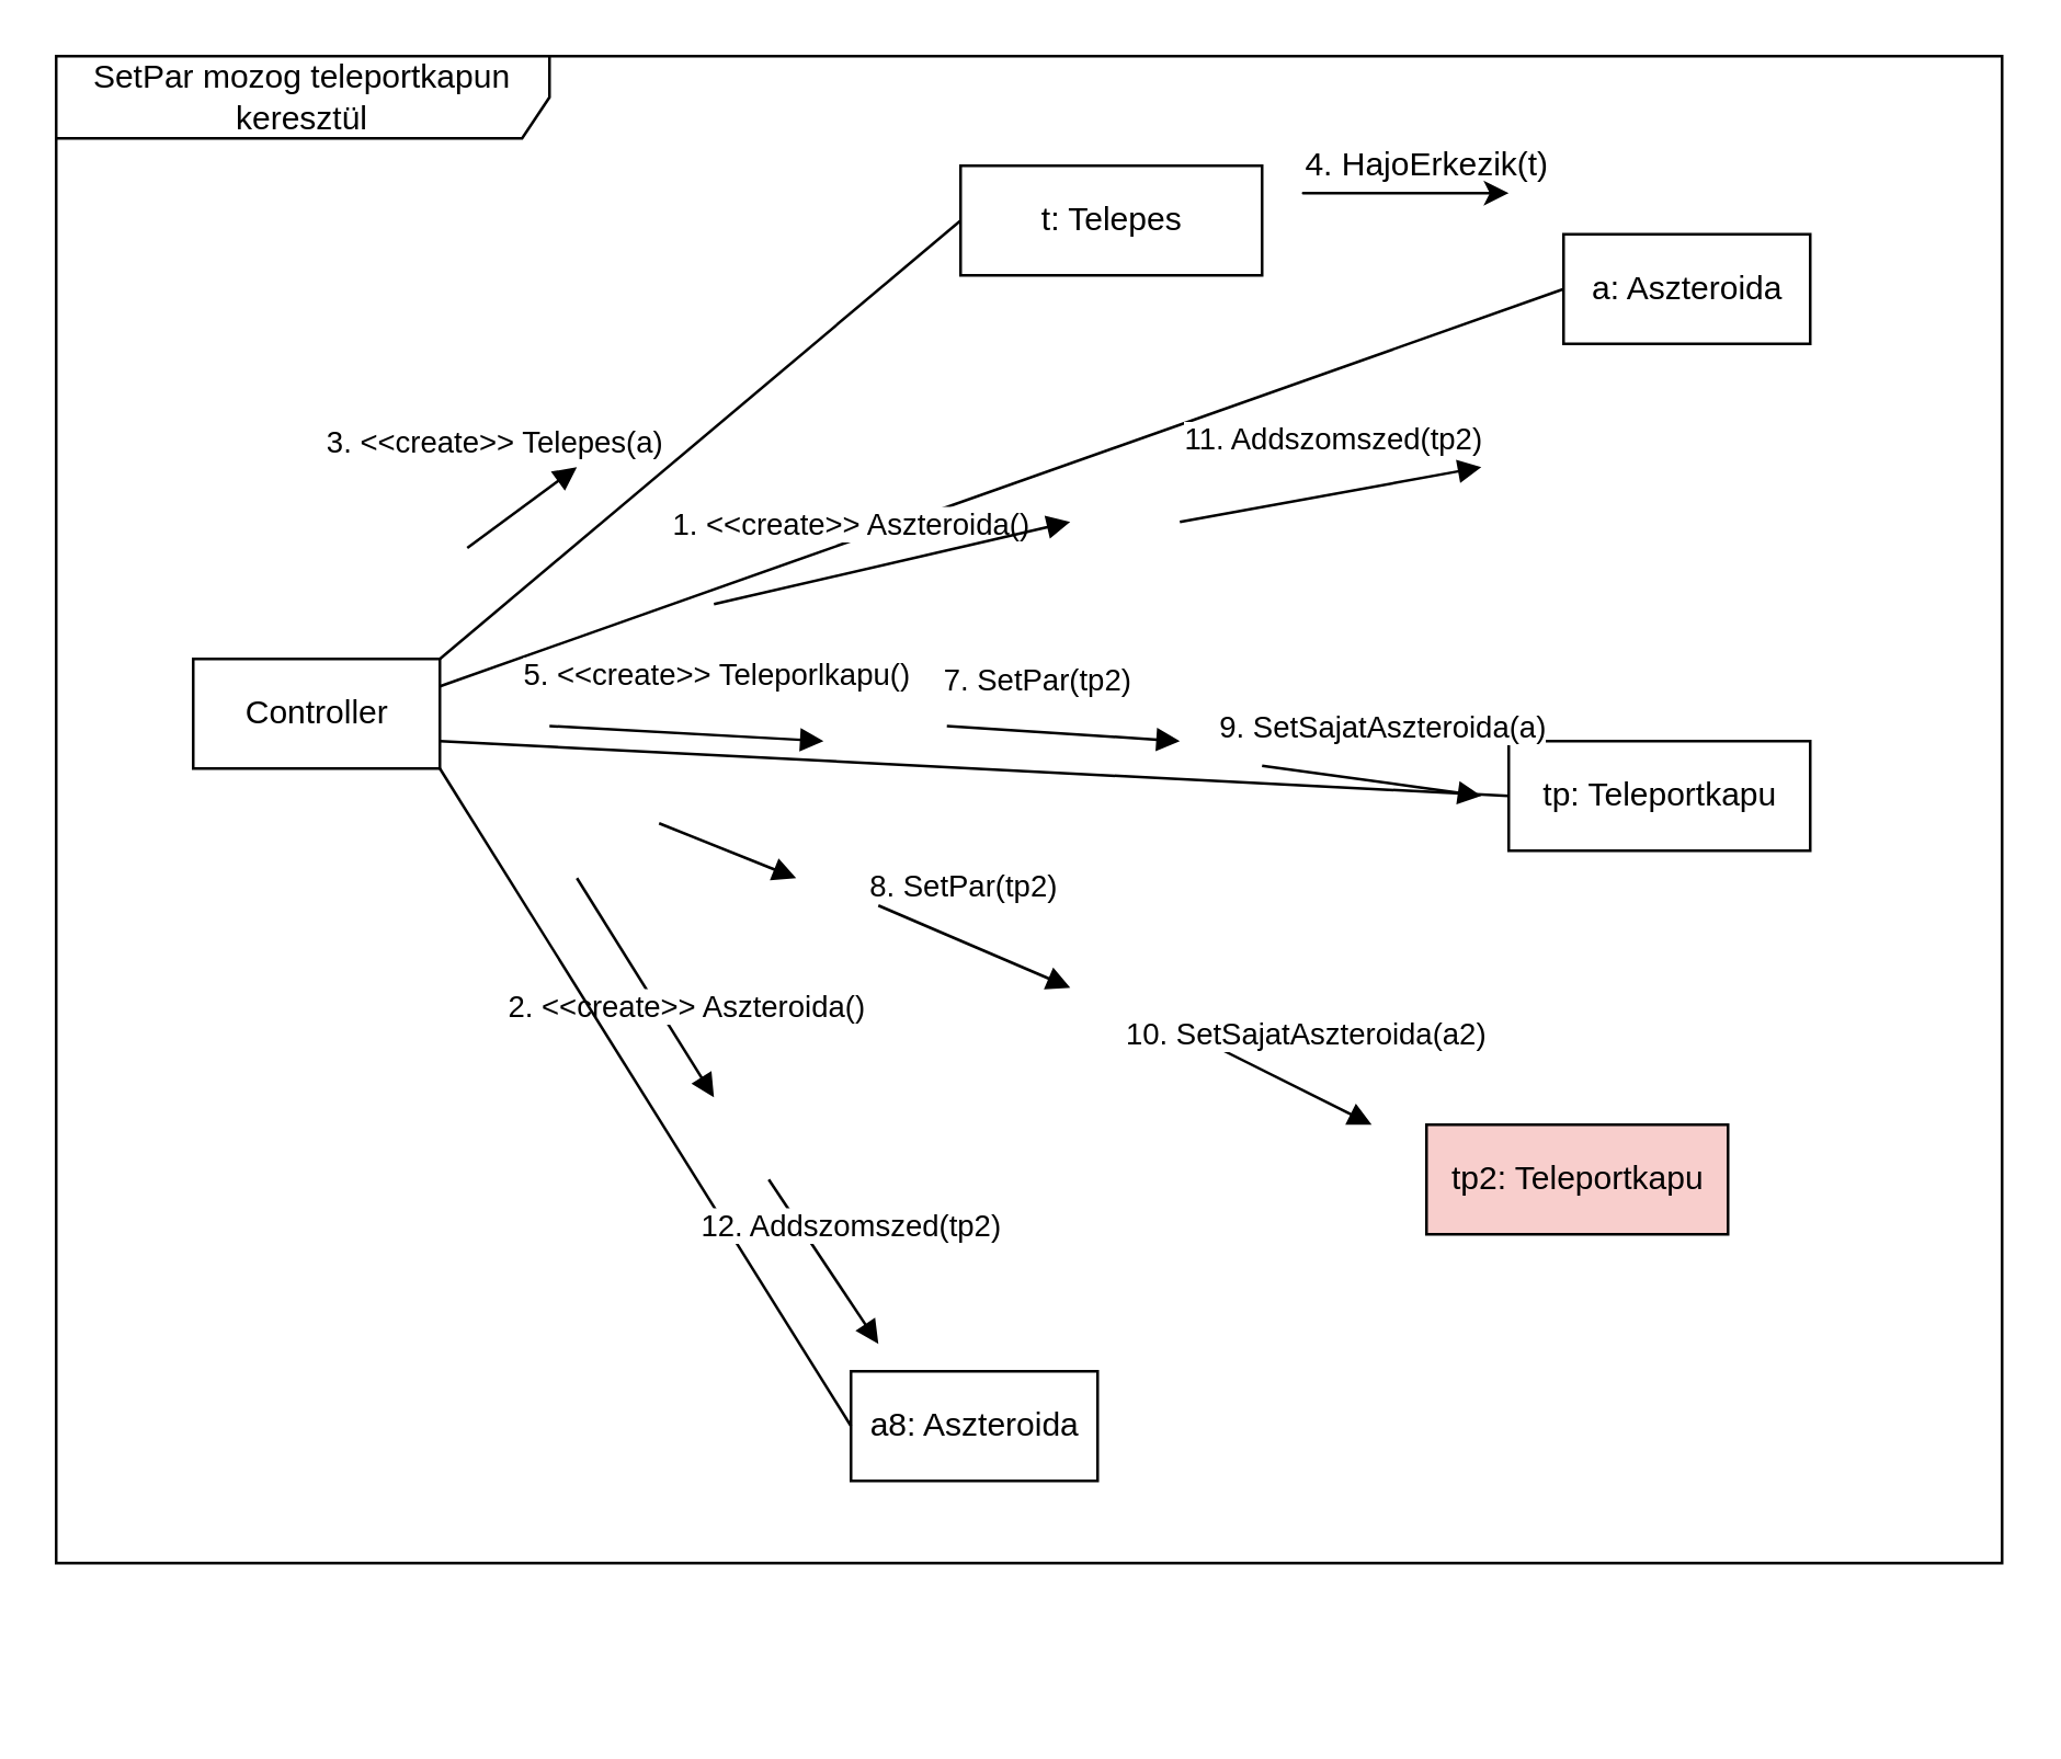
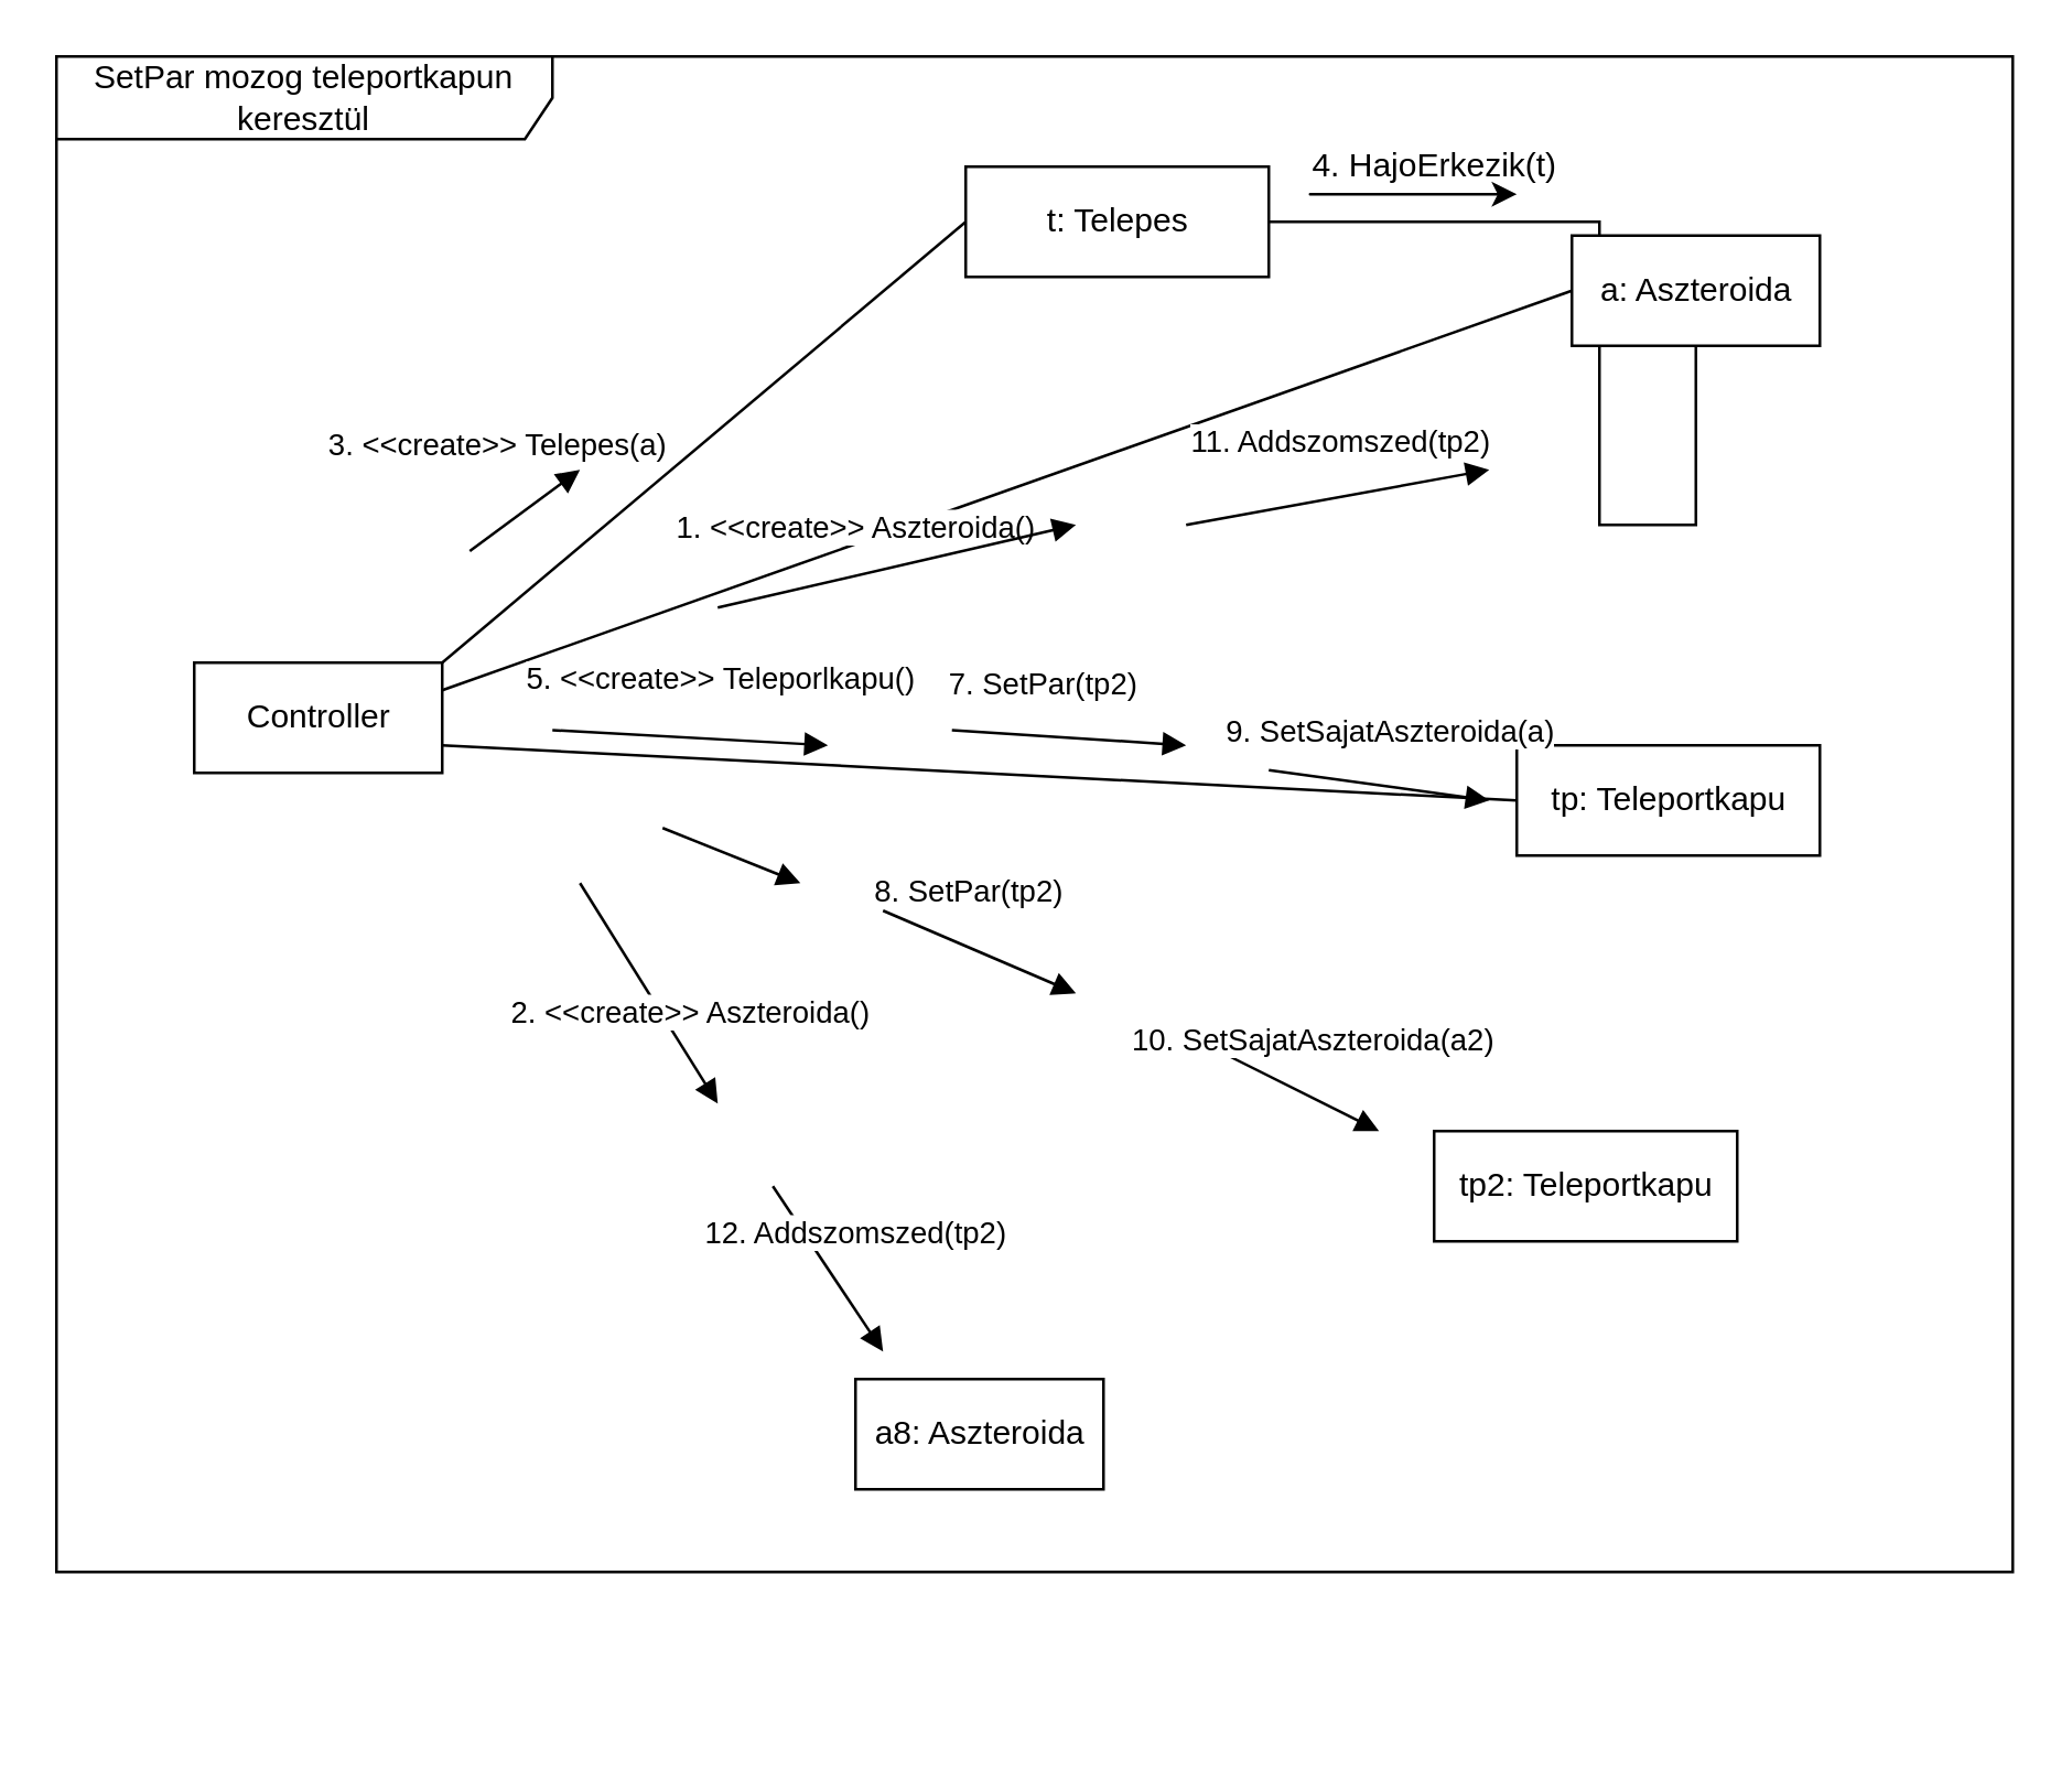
  <mxCell id="0" />
  <mxCell id="1" parent="0" />
  <mxCell id="2" value="SetPar mozog teleportkapun keresztül" style="shape=umlFrame;whiteSpace=wrap;html=1;width=180;height=30;" vertex="1" parent="1"><mxGeometry x="20" y="20" width="710" height="550" as="geometry" /></mxCell>
+ <mxCell id="3" style="edgeStyle=orthogonalEdgeStyle;rounded=0;orthogonalLoop=1;jettySize=auto;html=1;exitX=1;exitY=0.5;exitDx=0;exitDy=0;entryX=0.5;entryY=1;entryDx=0;entryDy=0;endArrow=none;endFill=0;" edge="1" parent="1" source="4" target="5"><mxGeometry relative="1" as="geometry"><Array as="points"><mxPoint x="580" y="80" /><mxPoint x="580" y="190" /></Array></mxGeometry></mxCell>
  <mxCell id="4" value="t: Telepes" style="html=1;" vertex="1" parent="1"><mxGeometry x="350" y="60" width="110" height="40" as="geometry" /></mxCell>
  <mxCell id="5" value="a: Aszteroida" style="html=1;" vertex="1" parent="1"><mxGeometry x="570" y="85" width="90" height="40" as="geometry" /></mxCell>
  <mxCell id="6" value="tp: Teleportkapu" style="html=1;" vertex="1" parent="1"><mxGeometry x="550" y="270" width="110" height="40" as="geometry" /></mxCell>
  <mxCell id="7" value="Controller" style="html=1;" vertex="1" parent="1"><mxGeometry x="70" y="240" width="90" height="40" as="geometry" /></mxCell>
  <mxCell id="8" value="3. &amp;lt;&amp;lt;create&amp;gt;&amp;gt; Telepes(a)" style="html=1;verticalAlign=bottom;endArrow=none;entryX=0;entryY=0.5;entryDx=0;entryDy=0;endFill=0;" edge="1" parent="1" target="4"><mxGeometry x="-0.514" y="41" width="80" relative="1" as="geometry"><mxPoint x="160" y="240" as="sourcePoint" /><mxPoint x="610" y="250" as="targetPoint" /><mxPoint x="1" as="offset" /></mxGeometry></mxCell>
  <mxCell id="9" value="" style="html=1;verticalAlign=bottom;endArrow=none;entryX=0;entryY=0.5;entryDx=0;entryDy=0;endFill=0;" edge="1" parent="1" target="5"><mxGeometry x="0.169" y="-40" width="80" relative="1" as="geometry"><mxPoint x="160" y="250" as="sourcePoint" /><mxPoint x="400" y="150" as="targetPoint" /><mxPoint as="offset" /></mxGeometry></mxCell>
  <mxCell id="10" value="5. &amp;lt;&amp;lt;create&amp;gt;&amp;gt; Teleporlkapu()" style="html=1;verticalAlign=bottom;endArrow=none;entryX=0;entryY=0.5;entryDx=0;entryDy=0;endFill=0;" edge="1" parent="1" target="6"><mxGeometry x="-0.487" y="20" width="80" relative="1" as="geometry"><mxPoint x="160" y="270" as="sourcePoint" /><mxPoint x="500" y="270" as="targetPoint" /><mxPoint as="offset" /></mxGeometry></mxCell>
  <mxCell id="11" value="1. &amp;lt;&amp;lt;create&amp;gt;&amp;gt; Aszteroida()" style="html=1;verticalAlign=bottom;endArrow=block;" edge="1" parent="1"><mxGeometry x="1" y="-104" width="80" relative="1" as="geometry"><mxPoint x="170" y="199.5" as="sourcePoint" /><mxPoint x="210" y="170" as="targetPoint" /><mxPoint x="38" y="-54" as="offset" /></mxGeometry></mxCell>
  <mxCell id="12" value="a8: Aszteroida" style="html=1;" vertex="1" parent="1"><mxGeometry x="310" y="500" width="90" height="40" as="geometry" /></mxCell>
  <mxCell id="13" value="2. &amp;lt;&amp;lt;create&amp;gt;&amp;gt; Aszteroida()" style="html=1;verticalAlign=bottom;endArrow=block;" edge="1" parent="1"><mxGeometry x="0.472" y="5" width="80" relative="1" as="geometry"><mxPoint x="210" y="320" as="sourcePoint" /><mxPoint x="260" y="400" as="targetPoint" /><mxPoint x="-1" as="offset" /></mxGeometry></mxCell>
- <mxCell id="14" value="" style="html=1;verticalAlign=bottom;endArrow=none;exitX=1;exitY=1;exitDx=0;exitDy=0;entryX=0;entryY=0.5;entryDx=0;entryDy=0;endFill=0;" edge="1" parent="1" source="7" target="12"><mxGeometry x="0.169" y="-40" width="80" relative="1" as="geometry"><mxPoint x="190" y="250" as="sourcePoint" /><mxPoint x="450" y="120" as="targetPoint" /><mxPoint as="offset" /></mxGeometry></mxCell>
- <mxCell id="15" value="tp2: Teleportkapu" style="html=1;fillColor=#f8cecc;" vertex="1" parent="1"><mxGeometry x="520" y="410" width="110" height="40" as="geometry" /></mxCell>
+ <mxCell id="15" value="tp2: Teleportkapu" style="html=1;" vertex="1" parent="1"><mxGeometry x="520" y="410" width="110" height="40" as="geometry" /></mxCell>
  <mxCell id="16" value="9. SetSajatAszteroida(a)" style="html=1;verticalAlign=bottom;endArrow=block;" edge="1" parent="1"><mxGeometry x="0.057" y="11" width="80" relative="1" as="geometry"><mxPoint x="460" y="279" as="sourcePoint" /><mxPoint x="540" y="290" as="targetPoint" /><mxPoint as="offset" /></mxGeometry></mxCell>
  <mxCell id="17" value="" style="html=1;verticalAlign=bottom;endArrow=block;" edge="1" parent="1"><mxGeometry x="0.057" y="11" width="80" relative="1" as="geometry"><mxPoint x="260" y="220" as="sourcePoint" /><mxPoint x="390" y="190" as="targetPoint" /><mxPoint as="offset" /></mxGeometry></mxCell>
  <mxCell id="18" value="" style="html=1;verticalAlign=bottom;endArrow=block;" edge="1" parent="1"><mxGeometry x="0.057" y="11" width="80" relative="1" as="geometry"><mxPoint x="240" y="300" as="sourcePoint" /><mxPoint x="290" y="320" as="targetPoint" /><mxPoint as="offset" /><Array as="points" /></mxGeometry></mxCell>
  <mxCell id="19" value="" style="html=1;verticalAlign=bottom;endArrow=block;" edge="1" parent="1"><mxGeometry x="0.057" y="11" width="80" relative="1" as="geometry"><mxPoint x="200" y="264.5" as="sourcePoint" /><mxPoint x="300" y="270" as="targetPoint" /><mxPoint as="offset" /></mxGeometry></mxCell>
  <mxCell id="20" value="" style="html=1;verticalAlign=bottom;endArrow=block;" edge="1" parent="1"><mxGeometry x="0.057" y="11" width="80" relative="1" as="geometry"><mxPoint x="270" y="620" as="sourcePoint" /><mxPoint x="270" y="620" as="targetPoint" /><mxPoint as="offset" /></mxGeometry></mxCell>
  <mxCell id="21" value="" style="html=1;verticalAlign=bottom;endArrow=block;" edge="1" parent="1"><mxGeometry x="0.057" y="11" width="80" relative="1" as="geometry"><mxPoint x="355" y="254.5" as="sourcePoint" /><mxPoint x="355" y="254.5" as="targetPoint" /><mxPoint as="offset" /></mxGeometry></mxCell>
  <mxCell id="22" value="4. HajoErkezik(t)" style="text;html=1;align=center;verticalAlign=middle;resizable=0;points=[];autosize=1;" vertex="1" parent="1"><mxGeometry x="470" y="50" width="100" height="20" as="geometry" /></mxCell>
  <mxCell id="23" value="" style="endArrow=classic;html=1;" edge="1" parent="1"><mxGeometry width="50" height="50" relative="1" as="geometry"><mxPoint x="520" y="70" as="sourcePoint" /><mxPoint x="550" y="70" as="targetPoint" /><Array as="points"><mxPoint x="470" y="70" /></Array></mxGeometry></mxCell>
  <mxCell id="24" value="7. SetPar(tp2)" style="html=1;verticalAlign=bottom;endArrow=block;" edge="1" parent="1"><mxGeometry x="-0.25" y="10" width="80" relative="1" as="geometry"><mxPoint x="345" y="264.5" as="sourcePoint" /><mxPoint x="430" y="270" as="targetPoint" /><mxPoint as="offset" /></mxGeometry></mxCell>
  <mxCell id="25" value="12. Addszomszed(tp2)" style="html=1;verticalAlign=bottom;endArrow=block;" edge="1" parent="1"><mxGeometry x="0.057" y="11" width="80" relative="1" as="geometry"><mxPoint x="280" y="430" as="sourcePoint" /><mxPoint x="320" y="490" as="targetPoint" /><mxPoint as="offset" /><Array as="points" /></mxGeometry></mxCell>
  <mxCell id="26" value="10. SetSajatAszteroida(a2)" style="html=1;verticalAlign=bottom;endArrow=block;" edge="1" parent="1"><mxGeometry x="0.057" y="11" width="80" relative="1" as="geometry"><mxPoint x="440" y="380" as="sourcePoint" /><mxPoint x="500" y="410" as="targetPoint" /><mxPoint as="offset" /></mxGeometry></mxCell>
  <mxCell id="27" value="11. Addszomszed(tp2)" style="html=1;verticalAlign=bottom;endArrow=block;" edge="1" parent="1"><mxGeometry x="0.057" y="11" width="80" relative="1" as="geometry"><mxPoint x="430" y="190" as="sourcePoint" /><mxPoint x="540" y="170" as="targetPoint" /><mxPoint as="offset" /></mxGeometry></mxCell>
  <mxCell id="28" value="8. SetPar(tp2)" style="html=1;verticalAlign=bottom;endArrow=block;" edge="1" parent="1"><mxGeometry x="-0.25" y="10" width="80" relative="1" as="geometry"><mxPoint x="320" y="330" as="sourcePoint" /><mxPoint x="390" y="360" as="targetPoint" /><mxPoint as="offset" /></mxGeometry></mxCell>
